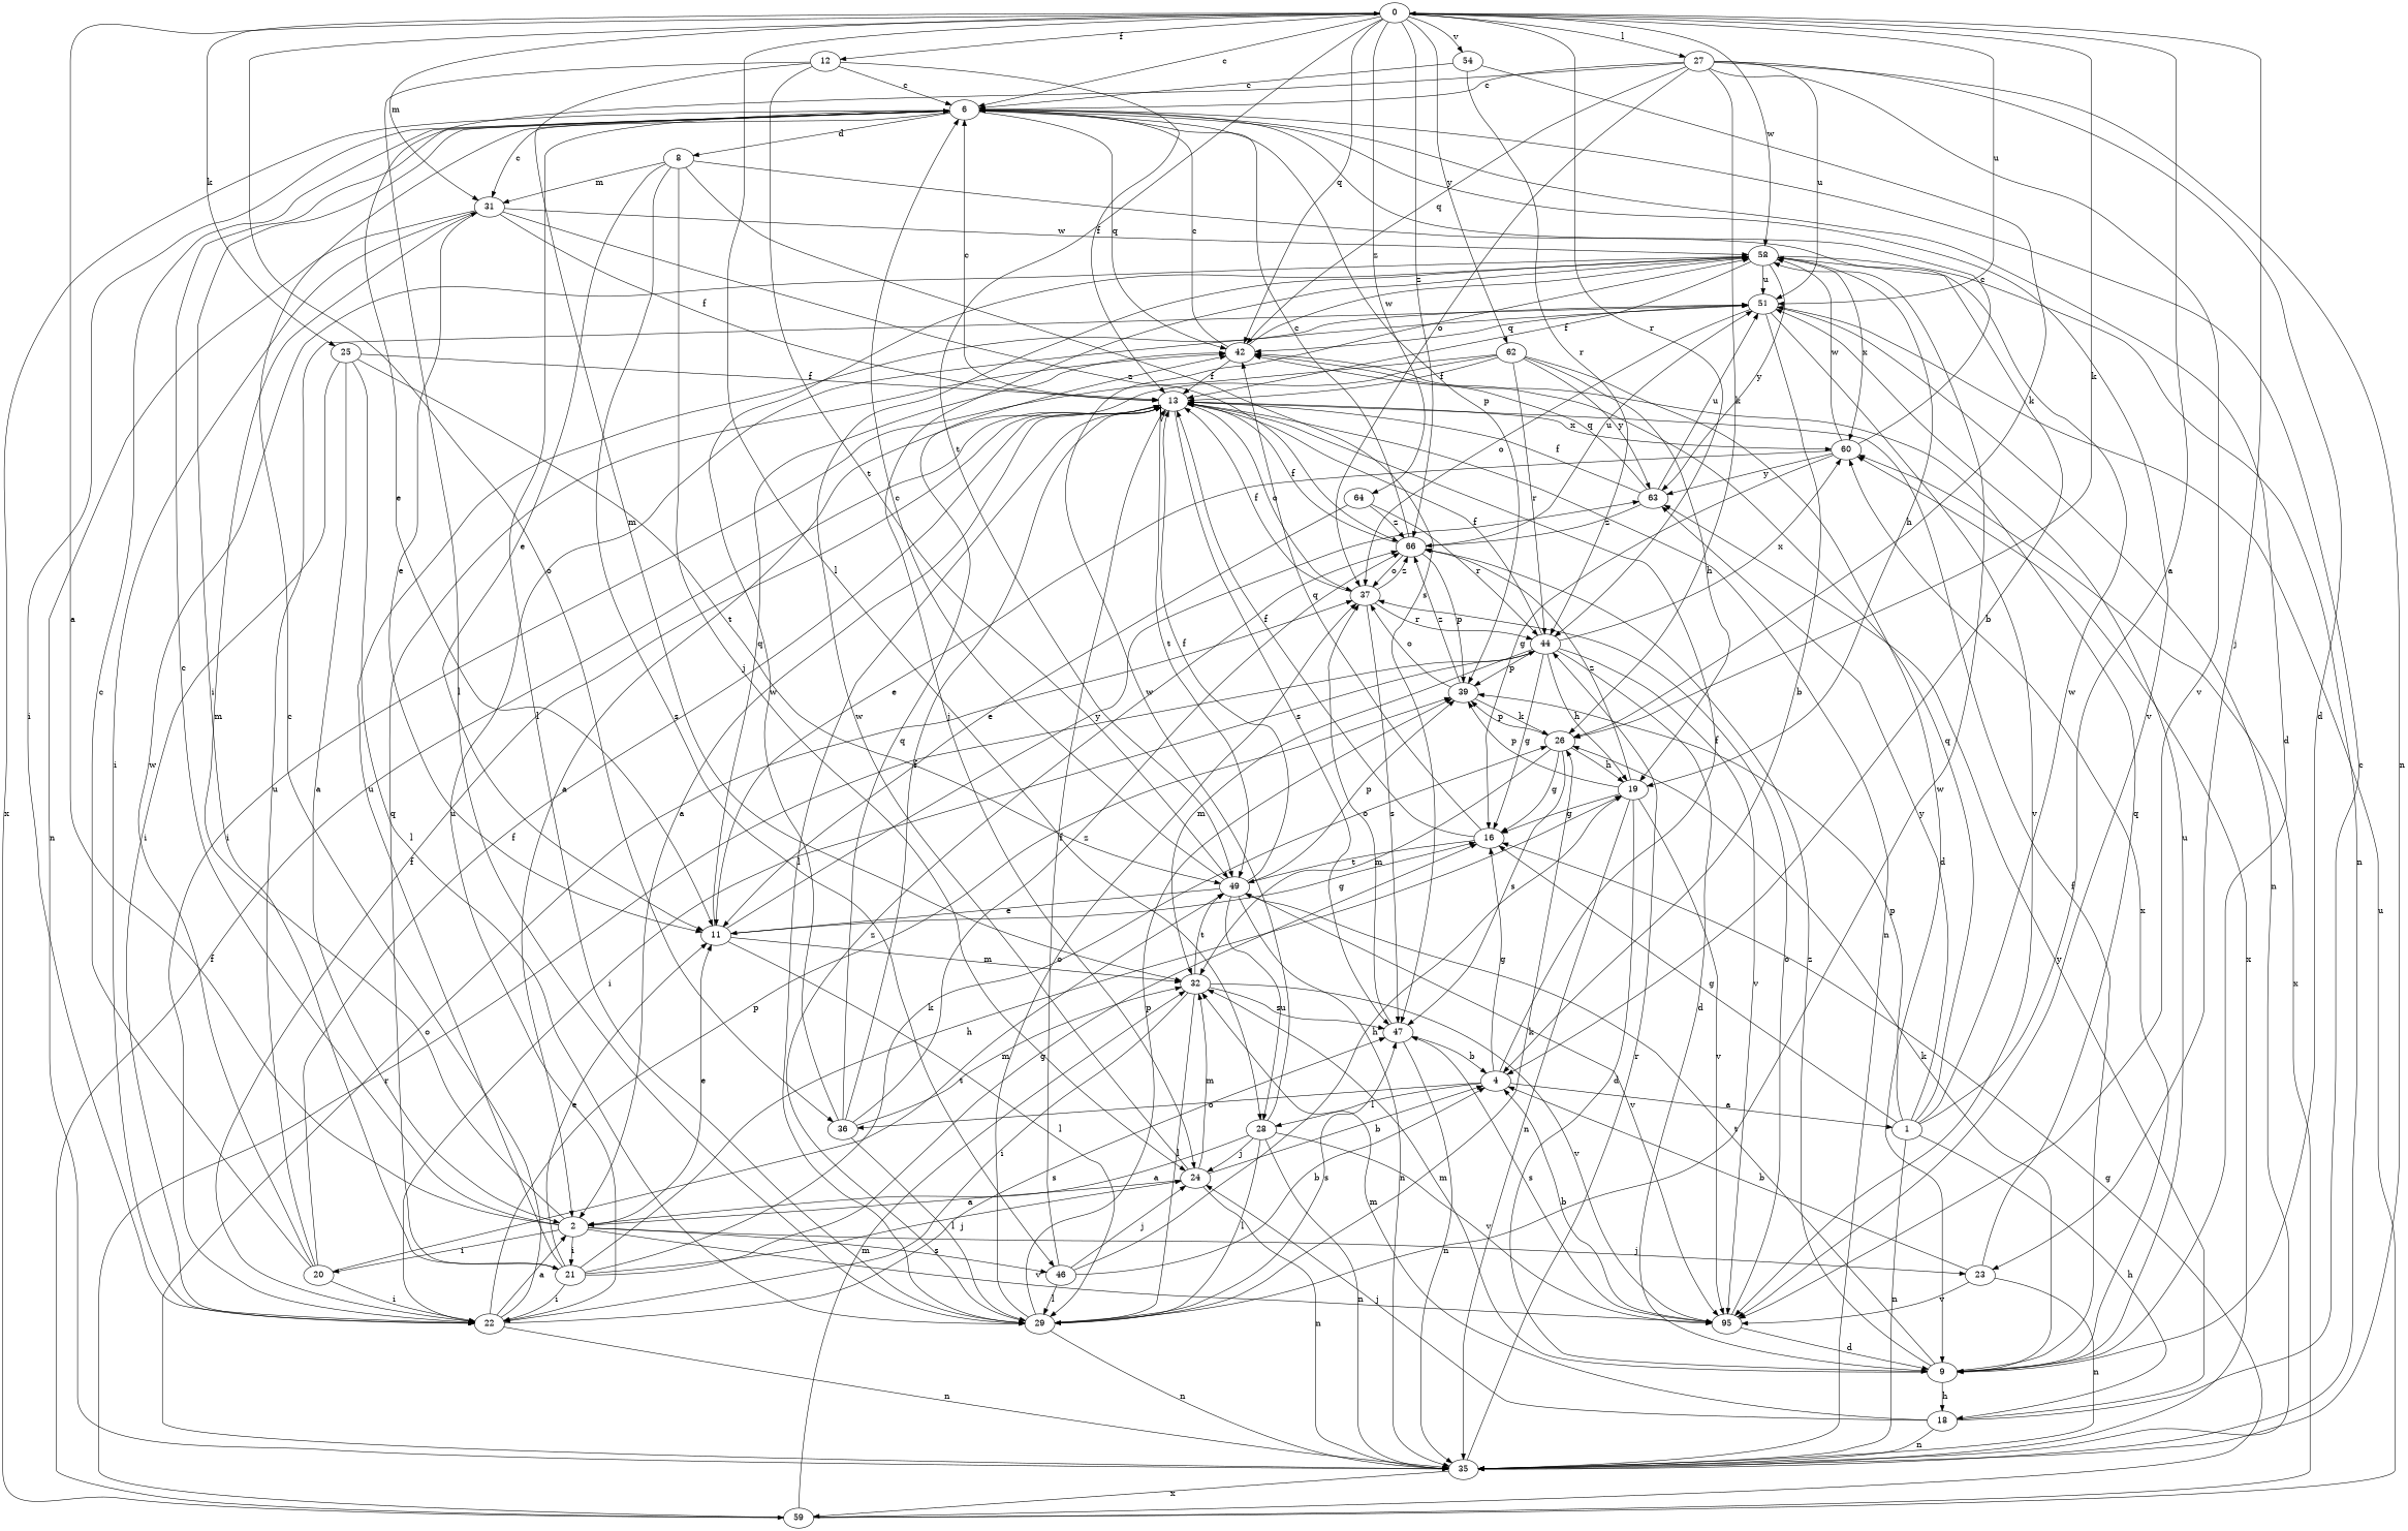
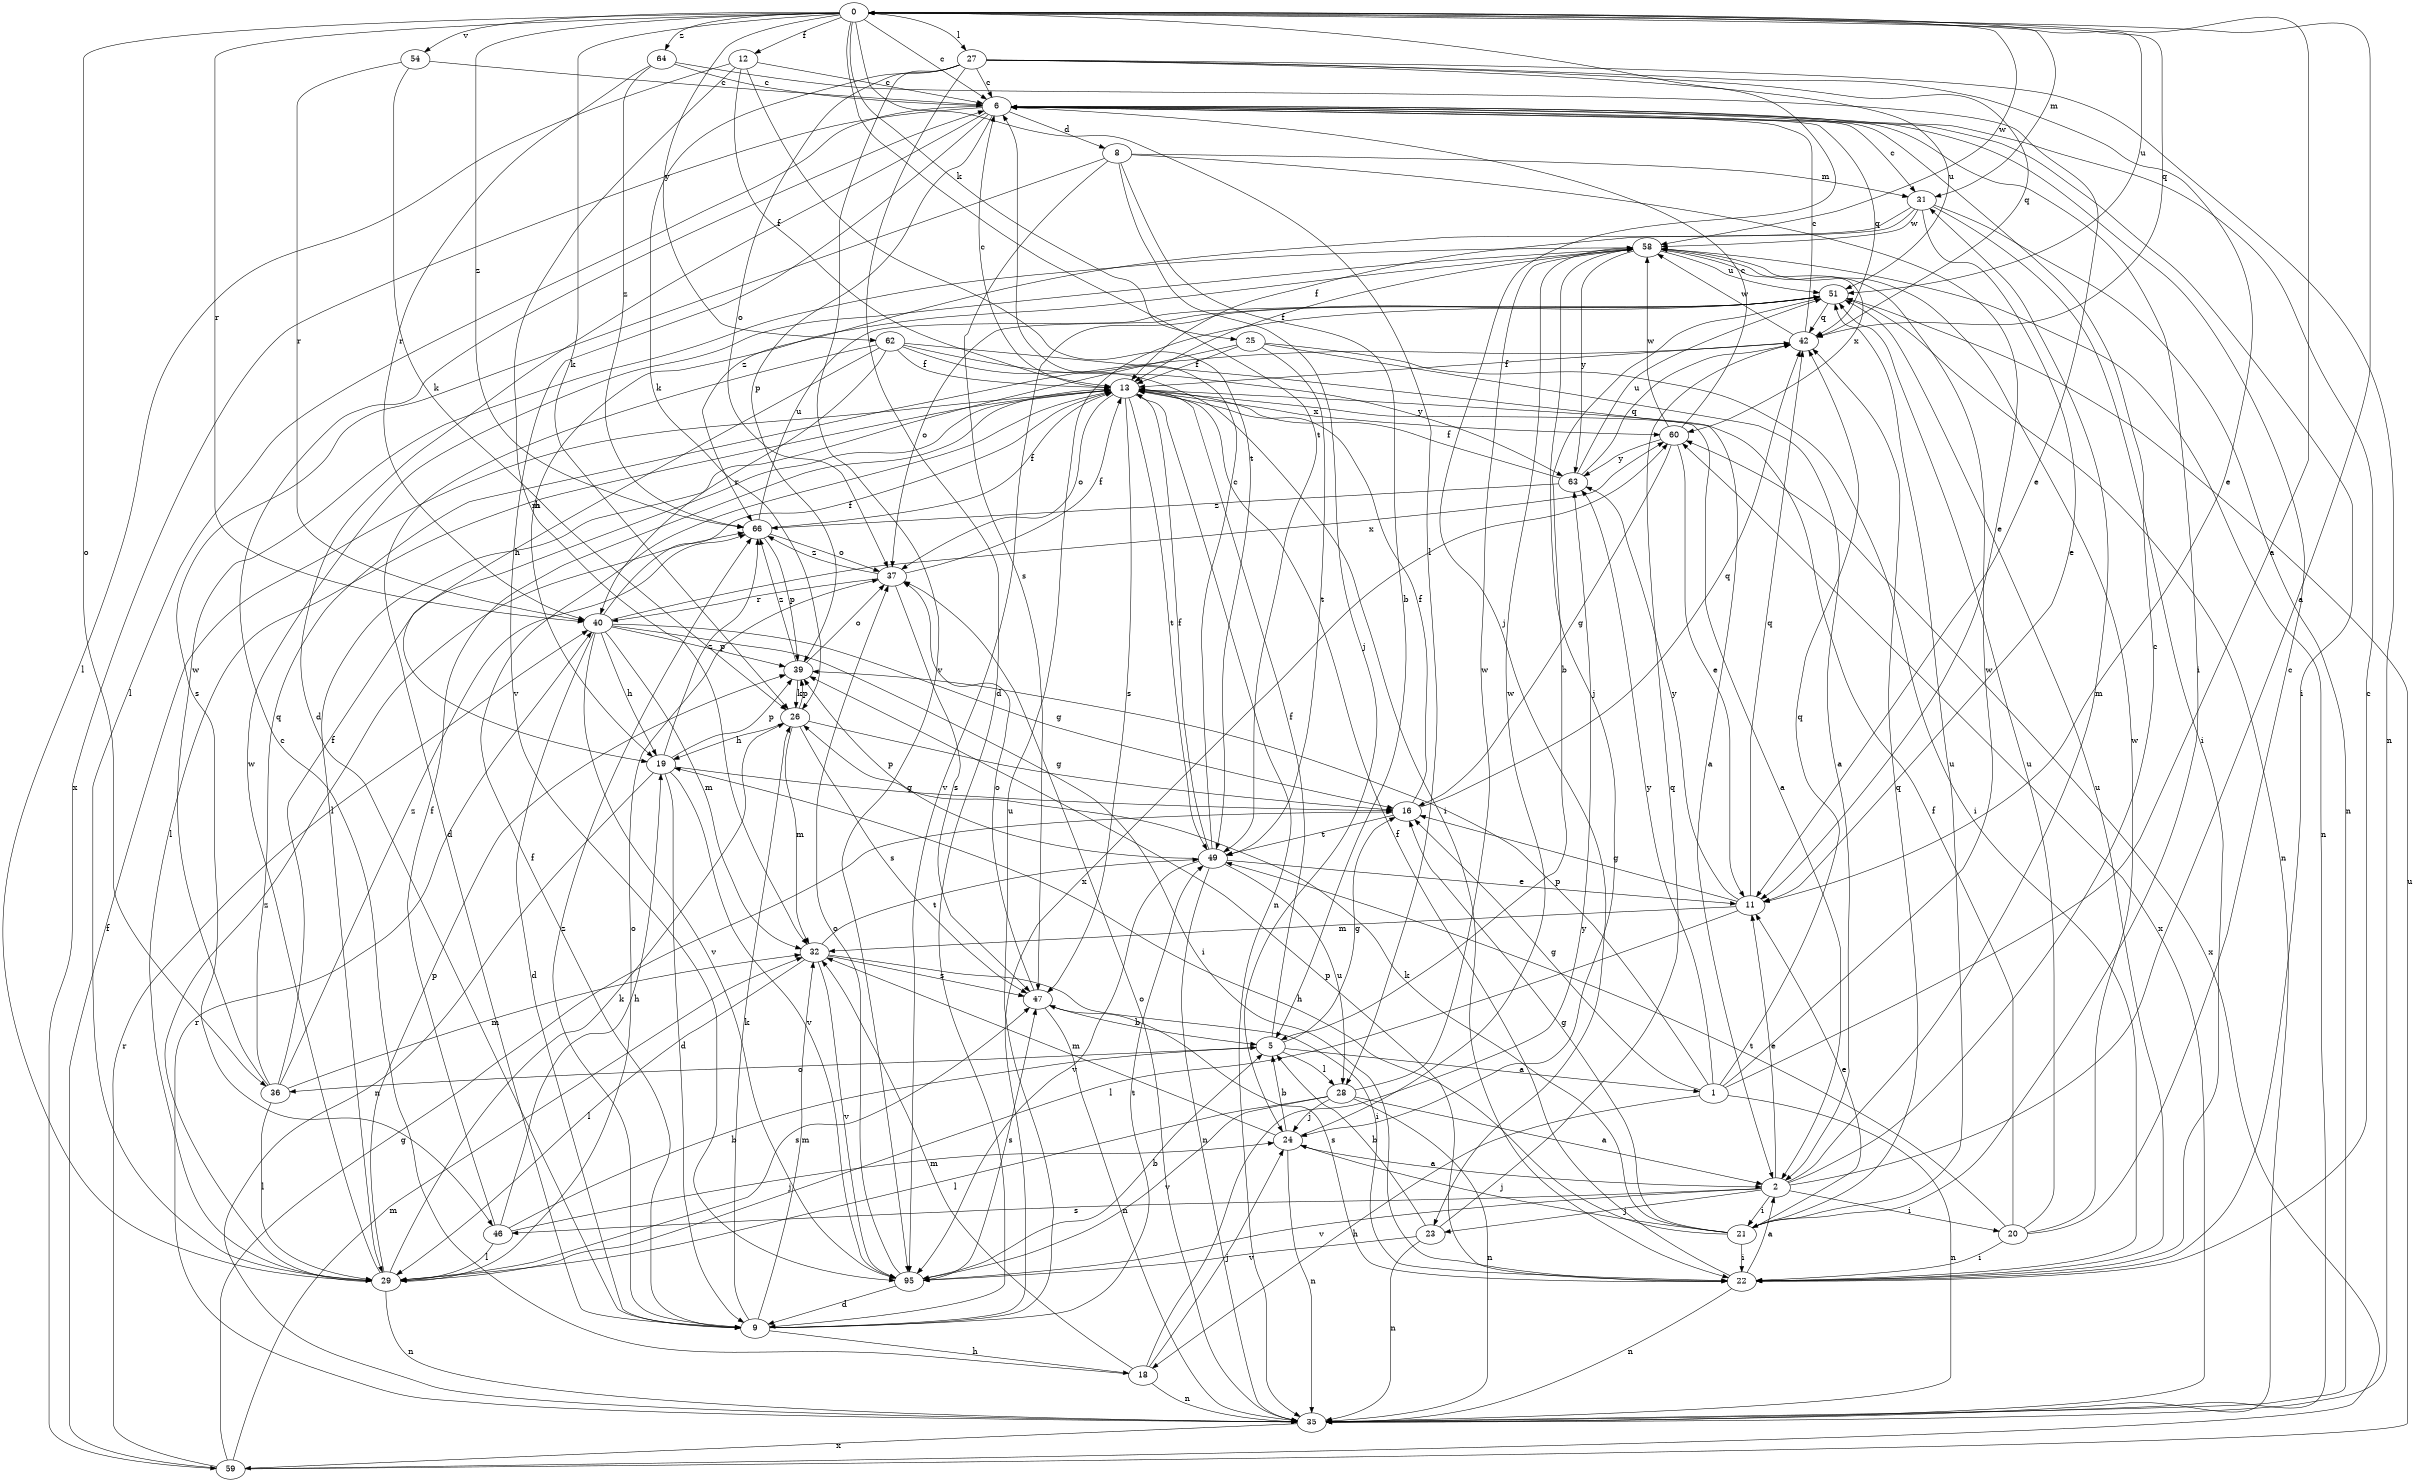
  strict digraph {
    0
    6
    12
    23
    25
    26
    27
    28
    31
    36
    42
-   44
+   44 [label=40]
    49
    51
    54
    58
    62
    64
    66
    39
    21
    n22 [label=95]
    59
    8
    9
    22
    29
    13
    32
    35
-   4
+   4 [label=5]
    2
    16
    47
    19
    11
    37
    24
    60
    63
    1
    18
    20
    46
    0 -> 6 [label=c]
    0 -> 12 [label=f]
    0 -> 23 [label=j]
    0 -> 25 [label=k]
    0 -> 26 [label=k]
    0 -> 27 [label=l]
    0 -> 28 [label=l]
    0 -> 31 [label=m]
    0 -> 36 [label=o]
    0 -> 42 [label=q]
    0 -> 44 [label=r]
    0 -> 49 [label=t]
    0 -> 51 [label=u]
    0 -> 54 [label=v]
    0 -> 58 [label=w]
    0 -> 62 [label=y]
    0 -> 64 [label=z]
    0 -> 66 [label=z]
    6 -> 31 [label=c]
    6 -> 42 [label=q]
    6 -> 39 [label=p]
    6 -> 21 [label=i]
    6 -> n22 [label=v]
    6 -> 59 [label=x]
    6 -> 8 [label=d]
    6 -> 9 [label=d]
    6 -> 22 [label=i]
    6 -> 29 [label=l]
    12 -> 6 [label=c]
    12 -> 49 [label=t]
    12 -> 29 [label=l]
    12 -> 13 [label=f]
    12 -> 32 [label=m]
    23 -> 42 [label=q]
    23 -> n22 [label=v]
    23 -> 35 [label=n]
    23 -> 4 [label=b]
    25 -> 49 [label=t]
    25 -> 22 [label=i]
    25 -> 29 [label=l]
    25 -> 13 [label=f]
    25 -> 2 [label=a]
    26 -> 39 [label=p]
    26 -> 32 [label=m]
    26 -> 16 [label=g]
    26 -> 47 [label=s]
    26 -> 19 [label=h]
    27 -> 6 [label=c]
    27 -> 26 [label=k]
    27 -> 42 [label=q]
    27 -> 51 [label=u]
    27 -> n22 [label=v]
    27 -> 9 [label=d]
    27 -> 35 [label=n]
    27 -> 11 [label=e]
    27 -> 37 [label=o]
    28 -> 58 [label=w]
    28 -> n22 [label=v]
    28 -> 29 [label=l]
    28 -> 35 [label=n]
    28 -> 2 [label=a]
    28 -> 24 [label=j]
    31 -> 58 [label=w]
    31 -> 66 [label=z]
    31 -> 22 [label=i]
    31 -> 13 [label=f]
    31 -> 35 [label=n]
    31 -> 11 [label=e]
    36 -> 42 [label=q]
    36 -> 58 [label=w]
    36 -> 66 [label=z]
    36 -> 29 [label=l]
    36 -> 13 [label=f]
    36 -> 32 [label=m]
    42 -> 6 [label=c]
    42 -> 58 [label=w]
    42 -> 13 [label=f]
    44 -> 39 [label=p]
    44 -> n22 [label=v]
    44 -> 9 [label=d]
    44 -> 22 [label=i]
    44 -> 13 [label=f]
    44 -> 32 [label=m]
    44 -> 16 [label=g]
    44 -> 19 [label=h]
    44 -> 60 [label=x]
    49 -> 6 [label=c]
    49 -> 28 [label=u]
    49 -> 39 [label=p]
    49 -> n22 [label=v]
    49 -> 13 [label=f]
    49 -> 35 [label=n]
    49 -> 11 [label=e]
    51 -> 42 [label=q]
    51 -> n22 [label=v]
    51 -> 35 [label=n]
    51 -> 4 [label=b]
    51 -> 37 [label=o]
    54 -> 6 [label=c]
    54 -> 26 [label=k]
    54 -> 44 [label=r]
    58 -> 51 [label=u]
    58 -> 13 [label=f]
    58 -> 35 [label=n]
    58 -> 19 [label=h]
    58 -> 24 [label=j]
    58 -> 60 [label=x]
    58 -> 63 [label=y]
    62 -> 44 [label=r]
    62 -> 9 [label=d]
    62 -> 22 [label=i]
    62 -> 13 [label=f]
    62 -> 2 [label=a]
    62 -> 19 [label=h]
    62 -> 63 [label=y]
    64 -> 44 [label=r]
    64 -> 66 [label=z]
    64 -> 11 [label=e]
-   66 -> 6 [label=c]
+   64 -> 6 [label=c]
    66 -> 51 [label=u]
    66 -> 39 [label=p]
    66 -> 13 [label=f]
    66 -> 37 [label=o]
    39 -> 26 [label=k]
    39 -> 66 [label=z]
    39 -> 37 [label=o]
    21 -> 26 [label=k]
    21 -> 42 [label=q]
    21 -> 51 [label=u]
    21 -> 22 [label=i]
    21 -> 16 [label=g]
    21 -> 19 [label=h]
    21 -> 11 [label=e]
    21 -> 24 [label=j]
    n22 -> 9 [label=d]
    n22 -> 4 [label=b]
    n22 -> 47 [label=s]
    n22 -> 37 [label=o]
    59 -> 44 [label=r]
    59 -> 51 [label=u]
    59 -> 13 [label=f]
    59 -> 32 [label=m]
    59 -> 16 [label=g]
    59 -> 60 [label=x]
    8 -> 31 [label=m]
    8 -> 4 [label=b]
    8 -> 47 [label=s]
    8 -> 11 [label=e]
    8 -> 24 [label=j]
    8 -> 46 [label=s]
    9 -> 26 [label=k]
    9 -> 49 [label=t]
    9 -> 51 [label=u]
    9 -> 66 [label=z]
    9 -> 13 [label=f]
    9 -> 32 [label=m]
    9 -> 60 [label=x]
    9 -> 18 [label=h]
    22 -> 6 [label=c]
    22 -> 51 [label=u]
    22 -> 39 [label=p]
    22 -> 13 [label=f]
    22 -> 35 [label=n]
    22 -> 2 [label=a]
    22 -> 47 [label=s]
    29 -> 26 [label=k]
    29 -> 58 [label=w]
    29 -> 66 [label=z]
    29 -> 39 [label=p]
    29 -> 35 [label=n]
    29 -> 47 [label=s]
    29 -> 37 [label=o]
    13 -> 6 [label=c]
    13 -> 49 [label=t]
    13 -> 29 [label=l]
    13 -> 35 [label=n]
    13 -> 2 [label=a]
    13 -> 47 [label=s]
    13 -> 37 [label=o]
    13 -> 60 [label=x]
    32 -> 49 [label=t]
    32 -> n22 [label=v]
    32 -> 22 [label=i]
    32 -> 29 [label=l]
    32 -> 47 [label=s]
    35 -> 44 [label=r]
    35 -> 59 [label=x]
    35 -> 37 [label=o]
    35 -> 60 [label=x]
    4 -> 28 [label=l]
    4 -> 36 [label=o]
    4 -> 13 [label=f]
    4 -> 16 [label=g]
    4 -> 1 [label=a]
    2 -> 0 [label=a]
    2 -> 6 [label=c]
    2 -> 23 [label=j]
    2 -> 31 [label=m]
    2 -> 21 [label=i]
    2 -> n22 [label=v]
    2 -> 11 [label=e]
    2 -> 20 [label=i]
    2 -> 46 [label=s]
    16 -> 42 [label=q]
    16 -> 49 [label=t]
    16 -> 13 [label=f]
    47 -> 35 [label=n]
    47 -> 4 [label=b]
    47 -> 37 [label=o]
    19 -> 66 [label=z]
    19 -> 39 [label=p]
    19 -> n22 [label=v]
    19 -> 9 [label=d]
    19 -> 35 [label=n]
    19 -> 16 [label=g]
    11 -> 42 [label=q]
    11 -> 29 [label=l]
    11 -> 32 [label=m]
    11 -> 16 [label=g]
    11 -> 63 [label=y]
    37 -> 44 [label=r]
    37 -> 66 [label=z]
    37 -> 13 [label=f]
    37 -> 47 [label=s]
    24 -> 58 [label=w]
    24 -> 32 [label=m]
    24 -> 35 [label=n]
    24 -> 4 [label=b]
    24 -> 2 [label=a]
    60 -> 6 [label=c]
    60 -> 58 [label=w]
    60 -> 16 [label=g]
    60 -> 11 [label=e]
    60 -> 63 [label=y]
    63 -> 42 [label=q]
    63 -> 51 [label=u]
    63 -> 66 [label=z]
    63 -> 13 [label=f]
    1 -> 0 [label=a]
    1 -> 42 [label=q]
    1 -> 58 [label=w]
    1 -> 39 [label=p]
    1 -> 35 [label=n]
    1 -> 16 [label=g]
    1 -> 63 [label=y]
    1 -> 18 [label=h]
    18 -> 6 [label=c]
    18 -> 32 [label=m]
    18 -> 35 [label=n]
    18 -> 24 [label=j]
    18 -> 63 [label=y]
    20 -> 6 [label=c]
    20 -> 49 [label=t]
    20 -> 51 [label=u]
    20 -> 58 [label=w]
    20 -> 22 [label=i]
    20 -> 13 [label=f]
    46 -> 29 [label=l]
    46 -> 13 [label=f]
    46 -> 4 [label=b]
    46 -> 19 [label=h]
    46 -> 24 [label=j]
  }
